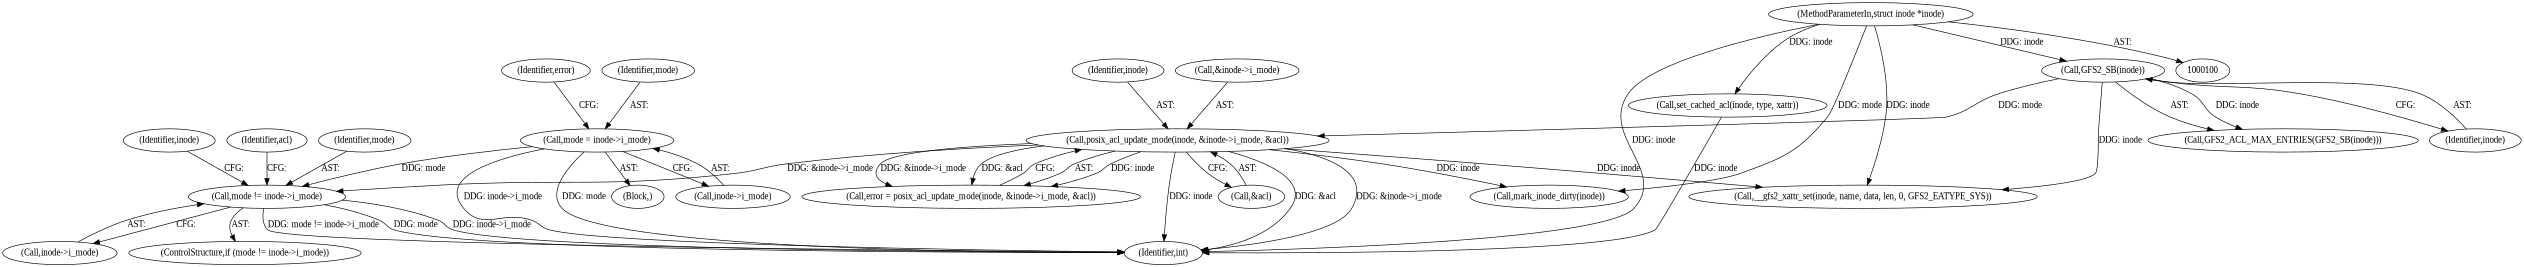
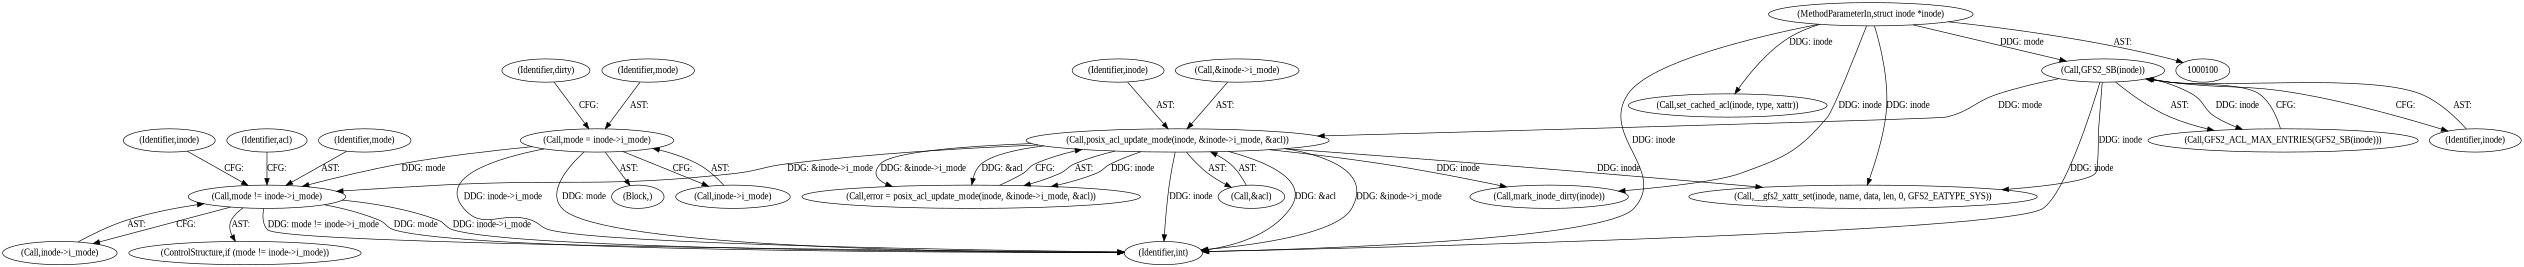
  digraph {
    fontname="Liberation Serif"
    node [fontname="Liberation Serif"]
    edge [fontname="Liberation Serif"]
    n1 [label="(Call,mode != inode->i_mode)"]
    n2 [label="(ControlStructure,if (mode != inode->i_mode))"]
    n3 [label="(Identifier,int)"]
    n4 [label="(Call,inode->i_mode)"]
    n5 [label="(Call,mode = inode->i_mode)"]
    n6 [label="(Block,)"]
    n7 [label="(Call,inode->i_mode)"]
    n8 [label="(Call,posix_acl_update_mode(inode, &inode->i_mode, &acl))"]
    n9 [label="(Call,&acl)"]
    n10 [label="(Call,mark_inode_dirty(inode))"]
    n11 [label="(Call,error = posix_acl_update_mode(inode, &inode->i_mode, &acl))"]
    n12 [label="(Call,__gfs2_xattr_set(inode, name, data, len, 0, GFS2_EATYPE_SYS))"]
    n13 [label="(Call,GFS2_SB(inode))"]
    n14 [label="(Call,GFS2_ACL_MAX_ENTRIES(GFS2_SB(inode)))"]
    n15 [label="(Identifier,inode)"]
    n16 [label="(MethodParameterIn,struct inode *inode)"]
    n17 [label="(Call,set_cached_acl(inode, type, xattr))"]
    1000100
-   n19 [label="(Identifier,error)"]
+   n19 [label="(Identifier,dirty)"]
    n20 [label="(Identifier,mode)"]
    n21 [label="(Identifier,inode)"]
    n22 [label="(Call,&inode->i_mode)"]
    n23 [label="(Identifier,inode)"]
    n24 [label="(Identifier,acl)"]
    n25 [label="(Identifier,mode)"]
    n1 -> n2 [label="AST: "]
    n1 -> n3 [label="DDG: mode != inode->i_mode"]
    n1 -> n3 [label="DDG: mode"]
    n1 -> n3 [label="DDG: inode->i_mode"]
    n1 -> n4 [label="CFG: "]
    n4 -> n1 [label="AST: "]
    n5 -> n1 [label="DDG: mode"]
    n5 -> n3 [label="DDG: inode->i_mode"]
    n5 -> n3 [label="DDG: mode"]
    n5 -> n6 [label="AST: "]
    n5 -> n7 [label="CFG: "]
    n7 -> n5 [label="AST: "]
    n8 -> n1 [label="DDG: &inode->i_mode"]
    n8 -> n3 [label="DDG: &inode->i_mode"]
    n8 -> n3 [label="DDG: inode"]
    n8 -> n3 [label="DDG: &acl"]
-   n8 -> n9 [label="CFG: "]
+   n8 -> n9 [label="AST: "]
    n8 -> n10 [label="DDG: inode"]
    n8 -> n11 [label="AST: "]
    n8 -> n11 [label="DDG: inode"]
    n8 -> n11 [label="DDG: &inode->i_mode"]
    n8 -> n11 [label="DDG: &acl"]
    n8 -> n12 [label="DDG: inode"]
    n9 -> n8 [label="AST: "]
    n11 -> n8 [label="CFG: "]
-   n17 -> n3 [label="DDG: inode"]
+   n13 -> n3 [label="DDG: inode"]
    n13 -> n8 [label="DDG: mode"]
    n13 -> n12 [label="DDG: inode"]
    n13 -> n14 [label="AST: "]
    n13 -> n14 [label="DDG: inode"]
    n13 -> n15 [label="CFG: "]
+   n14 -> n13 [label="CFG: "]
    n15 -> n13 [label="AST: "]
    n16 -> n3 [label="DDG: inode"]
-   n16 -> n10 [label="DDG: mode"]
+   n16 -> n10 [label="DDG: inode"]
    n16 -> n12 [label="DDG: inode"]
-   n16 -> n13 [label="DDG: inode"]
+   n16 -> n13 [label="DDG: mode"]
    n16 -> n17 [label="DDG: inode"]
    n16 -> 1000100 [label="AST: "]
    n19 -> n5 [label="CFG: "]
    n20 -> n5 [label="AST: "]
    n21 -> n8 [label="AST: "]
    n22 -> n8 [label="AST: "]
    n23 -> n1 [label="CFG: "]
    n24 -> n1 [label="CFG: "]
    n25 -> n1 [label="AST: "]
  }
